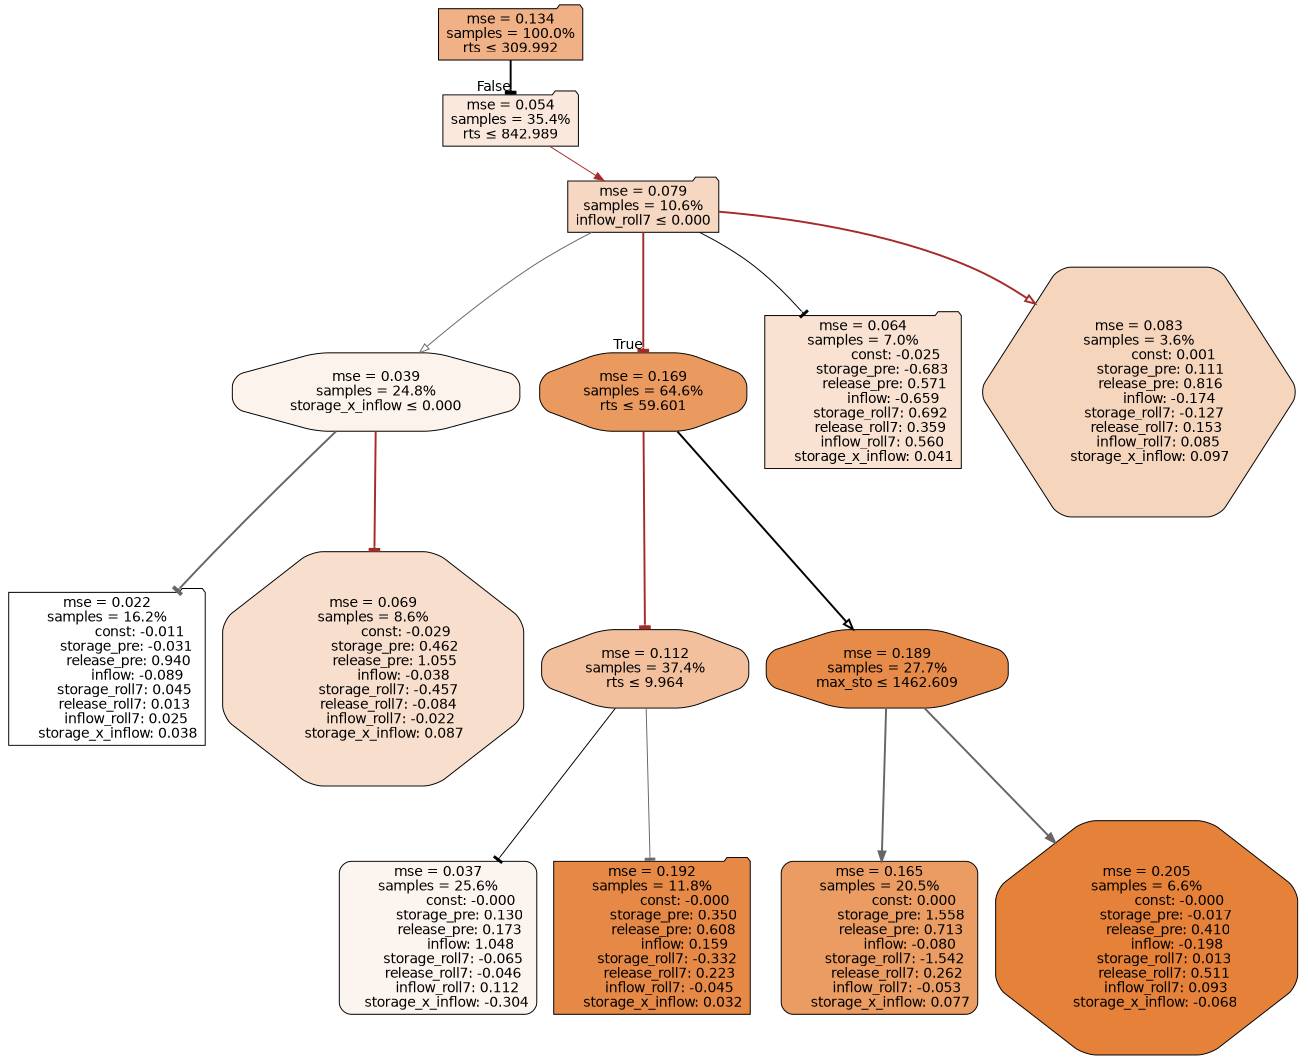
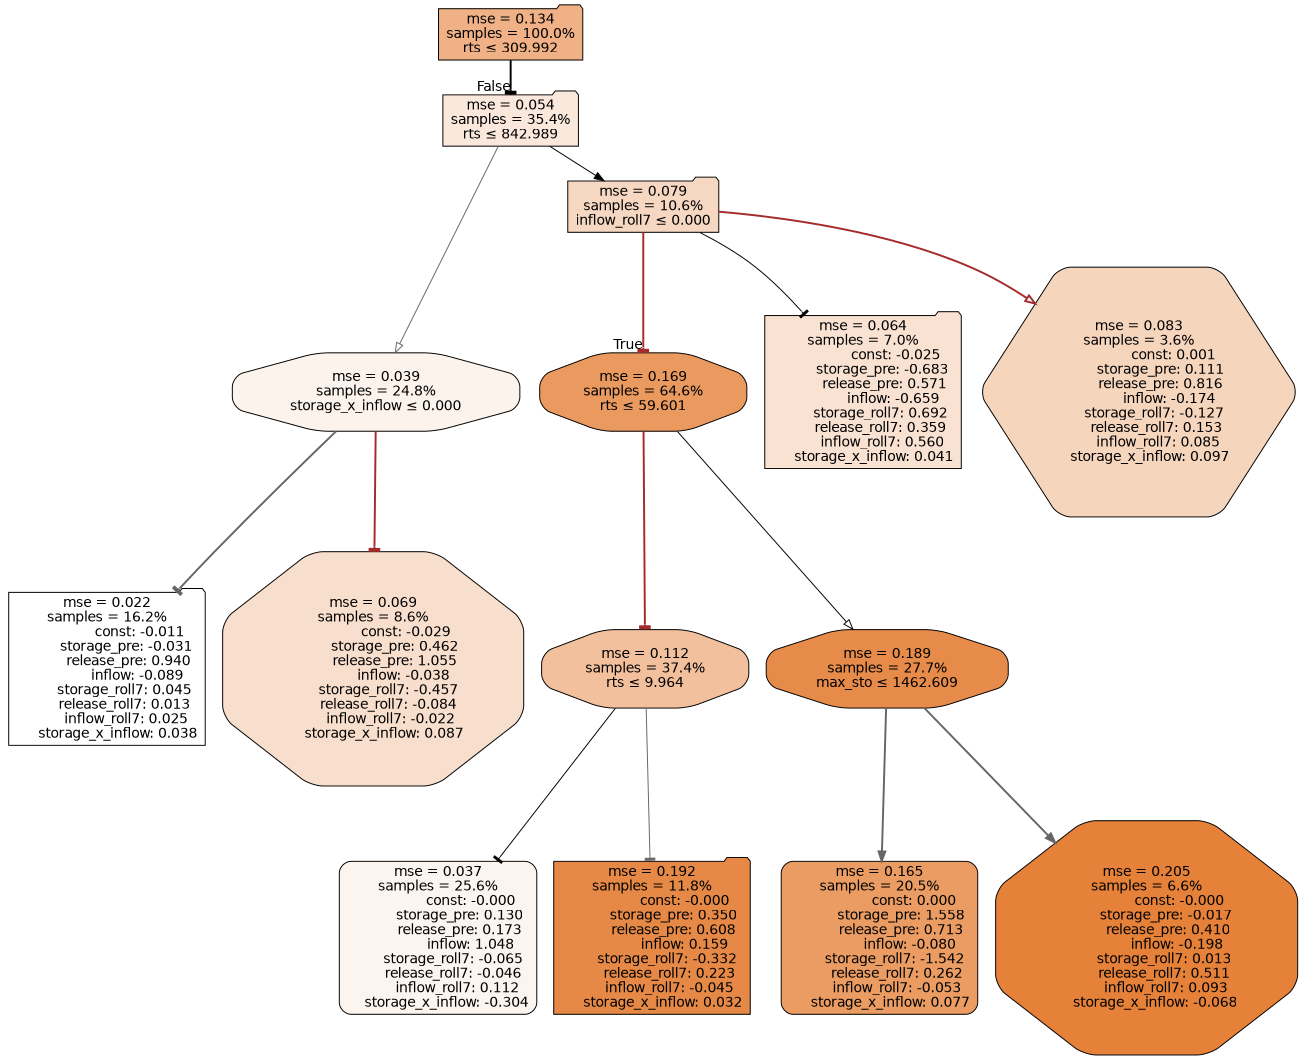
  digraph {
    node [color=black fontname=helvetica shape=folder style="filled, rounded"]
    edge [arrowhead=tee color=gray40 fontname=helvetica style=bold]
    n1 [fillcolor="#efb185" label="mse = 0.134\nsamples = 100.0%\nrts &le; 309.992"]
    n2 [fillcolor="#fae8dc" label="mse = 0.054\nsamples = 35.4%\nrts &le; 842.989"]
    n3 [fillcolor="#ea995f" label="mse = 0.169\nsamples = 64.6%\nrts &le; 59.601" shape=octagon]
    n4 [fillcolor="#f2c09d" label="mse = 0.112\nsamples = 37.4%\nrts &le; 9.964" shape=octagon]
    n5 [fillcolor="#e78b4a" label="mse = 0.189\nsamples = 27.7%\nmax_sto &le; 1462.609" shape=octagon]
    n6 [fillcolor="#fcf3ec" label="mse = 0.039\nsamples = 24.8%\nstorage_x_inflow &le; 0.000" shape=octagon]
    n7 [fillcolor="#f6d7c1" label="mse = 0.079\nsamples = 10.6%\ninflow_roll7 &le; 0.000"]
    n8 [fillcolor="#fcf4ef" label="mse = 0.037\nsamples = 25.6%\n               const: -0.000\n          storage_pre: 0.130\n          release_pre: 0.173\n               inflow: 1.048\n       storage_roll7: -0.065\n       release_roll7: -0.046\n         inflow_roll7: 0.112\n    storage_x_inflow: -0.304" shape=box]
    n9 [fillcolor="#e68946" label="mse = 0.192\nsamples = 11.8%\n               const: -0.000\n          storage_pre: 0.350\n          release_pre: 0.608\n               inflow: 0.159\n       storage_roll7: -0.332\n        release_roll7: 0.223\n        inflow_roll7: -0.045\n     storage_x_inflow: 0.032"]
    n10 [fillcolor="#ea9c63" label="mse = 0.165\nsamples = 20.5%\n                const: 0.000\n          storage_pre: 1.558\n          release_pre: 0.713\n              inflow: -0.080\n       storage_roll7: -1.542\n        release_roll7: 0.262\n        inflow_roll7: -0.053\n     storage_x_inflow: 0.077" shape=box]
    n11 [fillcolor="#e58139" label="mse = 0.205\nsamples = 6.6%\n               const: -0.000\n         storage_pre: -0.017\n          release_pre: 0.410\n              inflow: -0.198\n        storage_roll7: 0.013\n        release_roll7: 0.511\n         inflow_roll7: 0.093\n    storage_x_inflow: -0.068" shape=octagon]
    n12 [fillcolor="#ffffff" label="mse = 0.022\nsamples = 16.2%\n               const: -0.011\n         storage_pre: -0.031\n          release_pre: 0.940\n              inflow: -0.089\n        storage_roll7: 0.045\n        release_roll7: 0.013\n         inflow_roll7: 0.025\n     storage_x_inflow: 0.038"]
    n13 [fillcolor="#f8decc" label="mse = 0.069\nsamples = 8.6%\n               const: -0.029\n          storage_pre: 0.462\n          release_pre: 1.055\n              inflow: -0.038\n       storage_roll7: -0.457\n       release_roll7: -0.084\n        inflow_roll7: -0.022\n     storage_x_inflow: 0.087" shape=octagon]
    n14 [fillcolor="#f9e2d2" label="mse = 0.064\nsamples = 7.0%\n               const: -0.025\n         storage_pre: -0.683\n          release_pre: 0.571\n              inflow: -0.659\n        storage_roll7: 0.692\n        release_roll7: 0.359\n         inflow_roll7: 0.560\n     storage_x_inflow: 0.041"]
    n15 [fillcolor="#f6d5bd" label="mse = 0.083\nsamples = 3.6%\n                const: 0.001\n          storage_pre: 0.111\n          release_pre: 0.816\n              inflow: -0.174\n       storage_roll7: -0.127\n        release_roll7: 0.153\n         inflow_roll7: 0.085\n     storage_x_inflow: 0.097" shape=hexagon]
    n1 -> n2 [color=black headlabel=False labelangle=-45 labeldistance=2.5]
-   n7 -> n6 [arrowhead=onormal style=solid]
-   n2 -> n7 [arrowhead=normal color=brown style=solid]
+   n2 -> n6 [arrowhead=onormal style=solid]
+   n2 -> n7 [arrowhead=normal color=black style=solid]
    n3 -> n4 [color=brown]
-   n3 -> n5 [arrowhead=onormal color=black]
+   n3 -> n5 [arrowhead=onormal color=black style=solid]
    n4 -> n8 [color=black style=solid]
    n4 -> n9 [style=solid]
    n5 -> n10 [arrowhead=normal]
    n5 -> n11 [arrowhead=normal]
    n6 -> n12
    n6 -> n13 [color=brown]
    n7 -> n3 [color=brown headlabel=True labelangle=45 labeldistance=2.5]
    n7 -> n14 [color=black style=solid]
    n7 -> n15 [arrowhead=onormal color=brown]
  }
